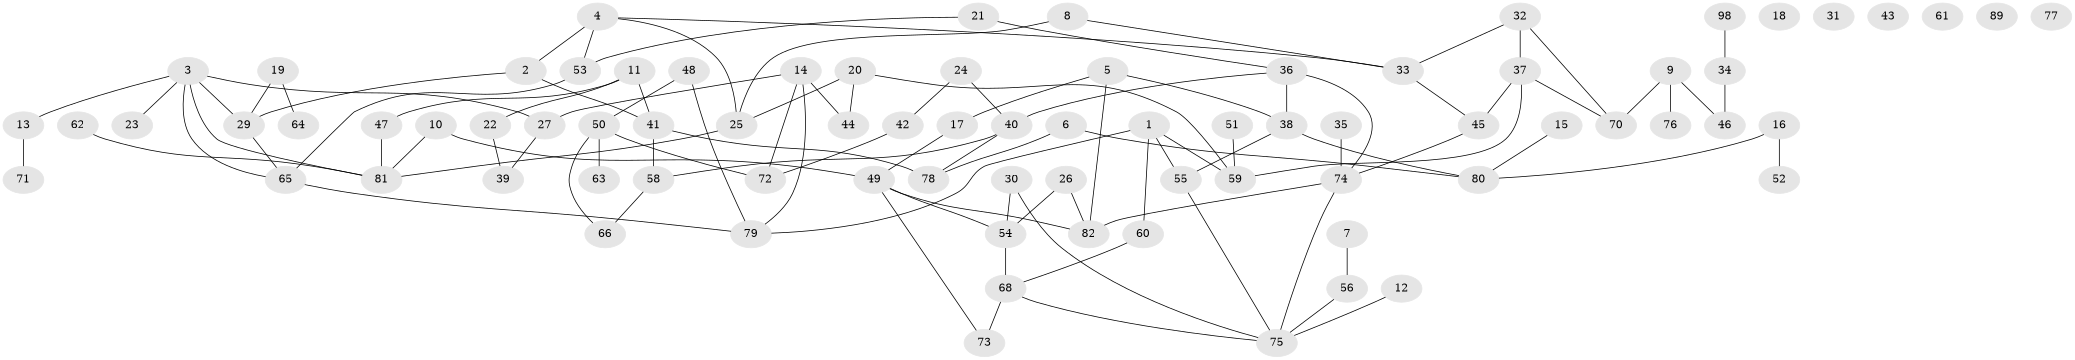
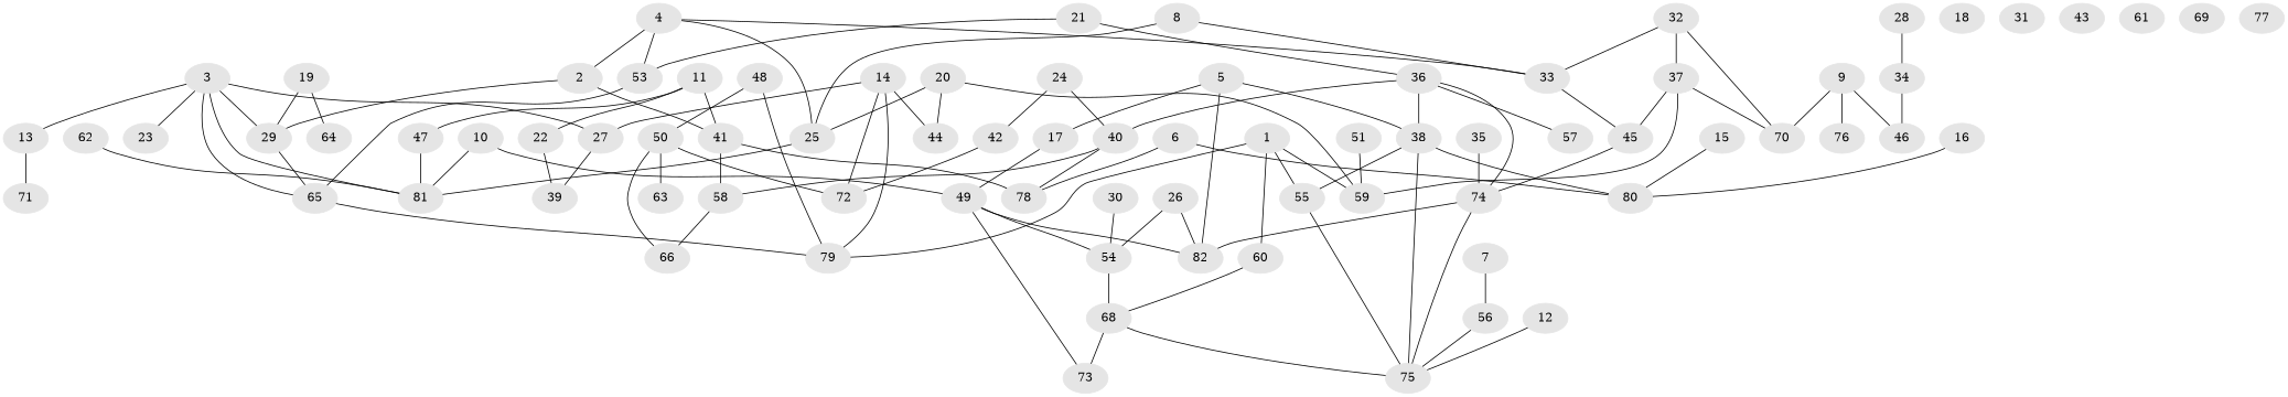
  graph {
    node [color=gray90 style=filled]
    1
    55
    59
    60
    79
    2
    29
    41
    75
    68
    65
    78
    58
    3
    13
    23
    27
    81
    71
    39
    4
    25
    33
    53
    45
    5
    17
    38
    82
    49
    80
    6
    7
    56
    8
    9
    70
    76
    46
    10
    54
    73
    11
    22
    47
    12
    14
    44
    72
    15
    16
-   52
    18
    19
    64
    20
    21
    36
    40
    74
+   57
    24
    42
    26
-   28 [label=98]
+   28
    34
    30
    31
    32
    37
    35
    66
    43
    48
    50
    63
    51
    61
    62
-   69 [label=89]
+   69
    77
    1 -- 55
    1 -- 59
    1 -- 60
    1 -- 79
    55 -- 75
    60 -- 68
    2 -- 29
    2 -- 41
    29 -- 65
    41 -- 78
    41 -- 58
    68 -- 75
    68 -- 73
    65 -- 79
    58 -- 66
    3 -- 29
    3 -- 65
    3 -- 13
    3 -- 23
    3 -- 27
    3 -- 81
    13 -- 71
    27 -- 39
    4 -- 2
    4 -- 25
    4 -- 33
    4 -- 53
    25 -- 81
    33 -- 45
    53 -- 65
    45 -- 74
    5 -- 17
    5 -- 38
    5 -- 82
    17 -- 49
    38 -- 55
    38 -- 80
    49 -- 82
    49 -- 54
    49 -- 73
    6 -- 78
    6 -- 80
    7 -- 56
    56 -- 75
    8 -- 25
    8 -- 33
    9 -- 70
    9 -- 76
    9 -- 46
    10 -- 81
    10 -- 49
    54 -- 68
    11 -- 41
    11 -- 22
    11 -- 47
    22 -- 39
    47 -- 81
    12 -- 75
    14 -- 79
    14 -- 27
    14 -- 44
    14 -- 72
    15 -- 80
    16 -- 80
-   16 -- 52
    19 -- 29
    19 -- 64
    20 -- 59
    20 -- 25
    20 -- 44
    21 -- 53
    21 -- 36
    36 -- 38
    36 -- 40
    36 -- 74
+   36 -- 57
    40 -- 78
    40 -- 58
    74 -- 75
    74 -- 82
    24 -- 40
    24 -- 42
    42 -- 72
    26 -- 82
    26 -- 54
    28 -- 34
    34 -- 46
-   30 -- 75
+   38 -- 75
    30 -- 54
    32 -- 33
    32 -- 70
    32 -- 37
    37 -- 59
    37 -- 45
    37 -- 70
    35 -- 74
    48 -- 79
    48 -- 50
    50 -- 72
    50 -- 66
    50 -- 63
    51 -- 59
    62 -- 81
  }
